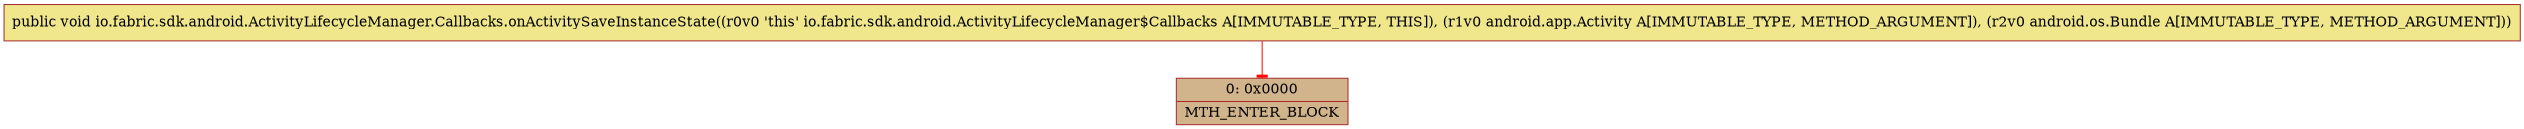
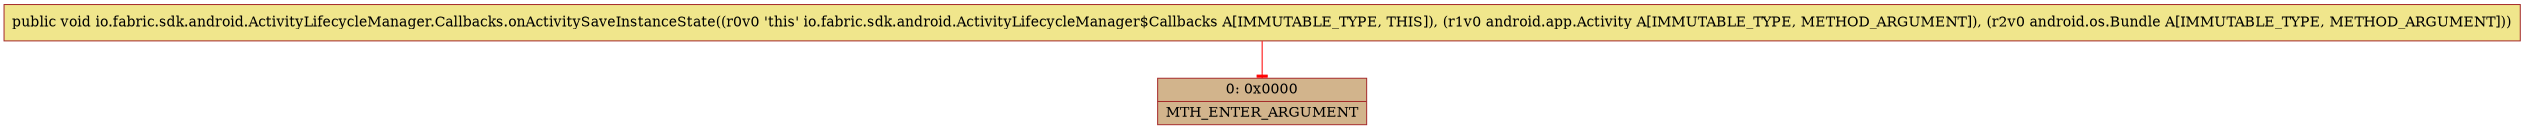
  digraph {
    node [color=brown shape=record style=filled]
-   n1 [label="{0\:\ 0x0000|MTH_ENTER_BLOCK\l}" fillcolor=tan]
+   n1 [label="{0\:\ 0x0000|MTH_ENTER_ARGUMENT\l}" fillcolor=tan]
    n2 [label="{public void io.fabric.sdk.android.ActivityLifecycleManager.Callbacks.onActivitySaveInstanceState((r0v0 'this' io.fabric.sdk.android.ActivityLifecycleManager$Callbacks A[IMMUTABLE_TYPE, THIS]), (r1v0 android.app.Activity A[IMMUTABLE_TYPE, METHOD_ARGUMENT]), (r2v0 android.os.Bundle A[IMMUTABLE_TYPE, METHOD_ARGUMENT])) }" fillcolor=khaki]
    subgraph cluster_1 {
      label="R(0)"
    }
    n2 -> n1 [color=red style=solid arrowhead=tee]
  }
